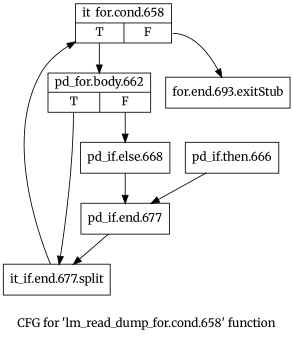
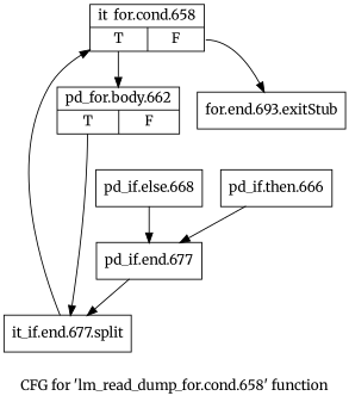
  digraph {
    fontname=Merriweather
    label="CFG for 'lm_read_dump_for.cond.658' function"
    node [fontname=Merriweather shape=record]
    edge [fontname=Merriweather]
    n1 [label="{it_for.cond.658|{<s0>T|<s1>F}}"]
    n2 [label="{for.end.693.exitStub}"]
    n3 [label="{pd_for.body.662|{<s0>T|<s1>F}}"]
    n4 [label="{pd_if.else.668}"]
    n5 [label="{it_if.end.677.split}"]
    n6 [label="{pd_if.then.666}"]
    n7 [label="{pd_if.end.677}"]
    n1 -> n2 [tailport=s1]
    n1 -> n3 [tailport=s0]
-   n3 -> n4 [tailport=s1]
    n3 -> n5 [tailport=s0]
    n4 -> n7
    n5 -> n1
    n6 -> n7
    n7 -> n5
  }
